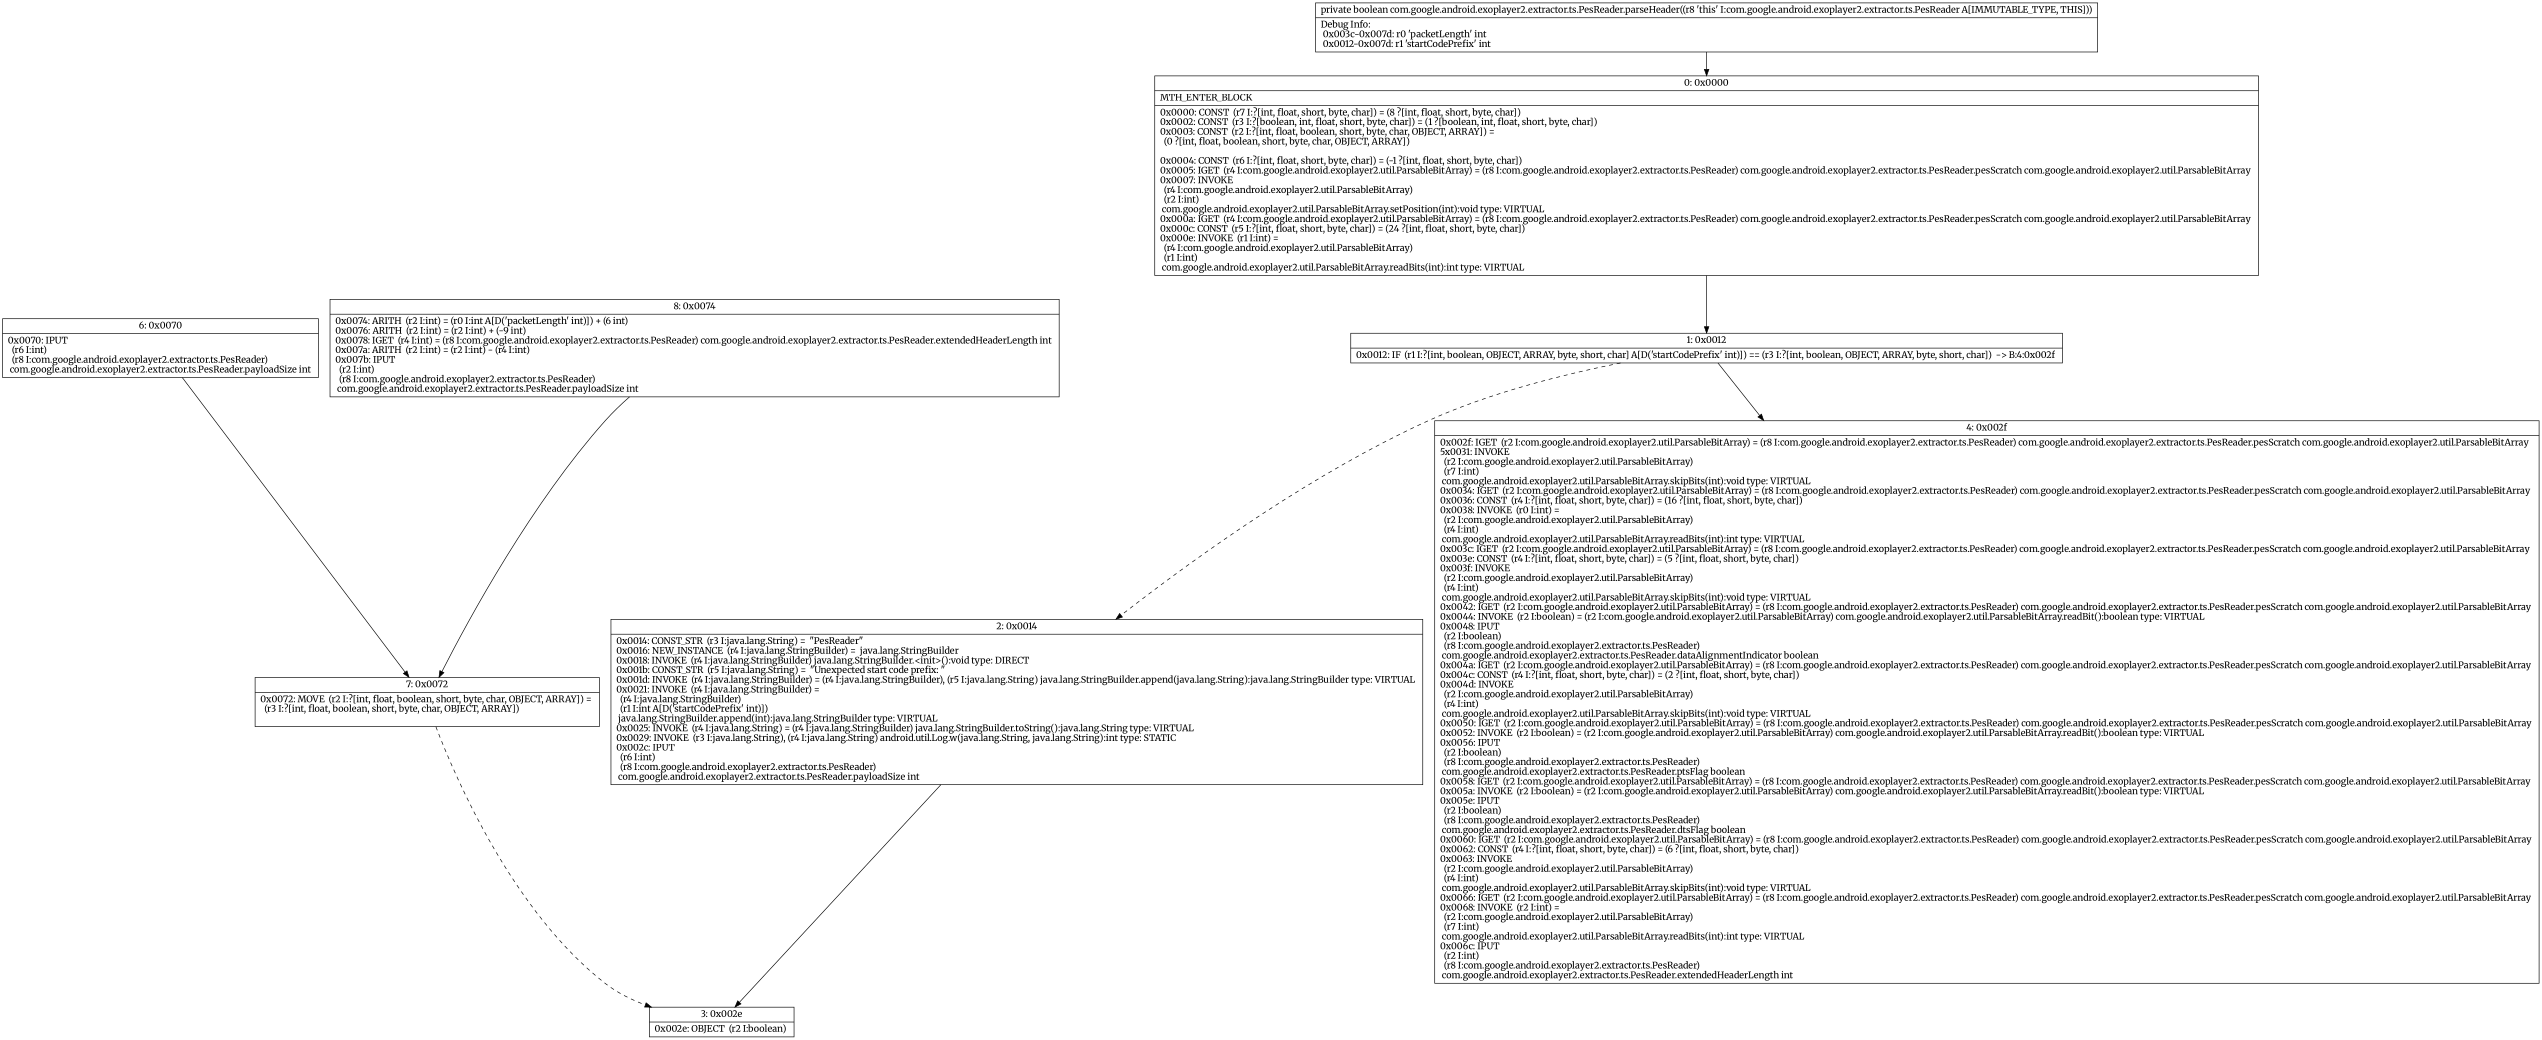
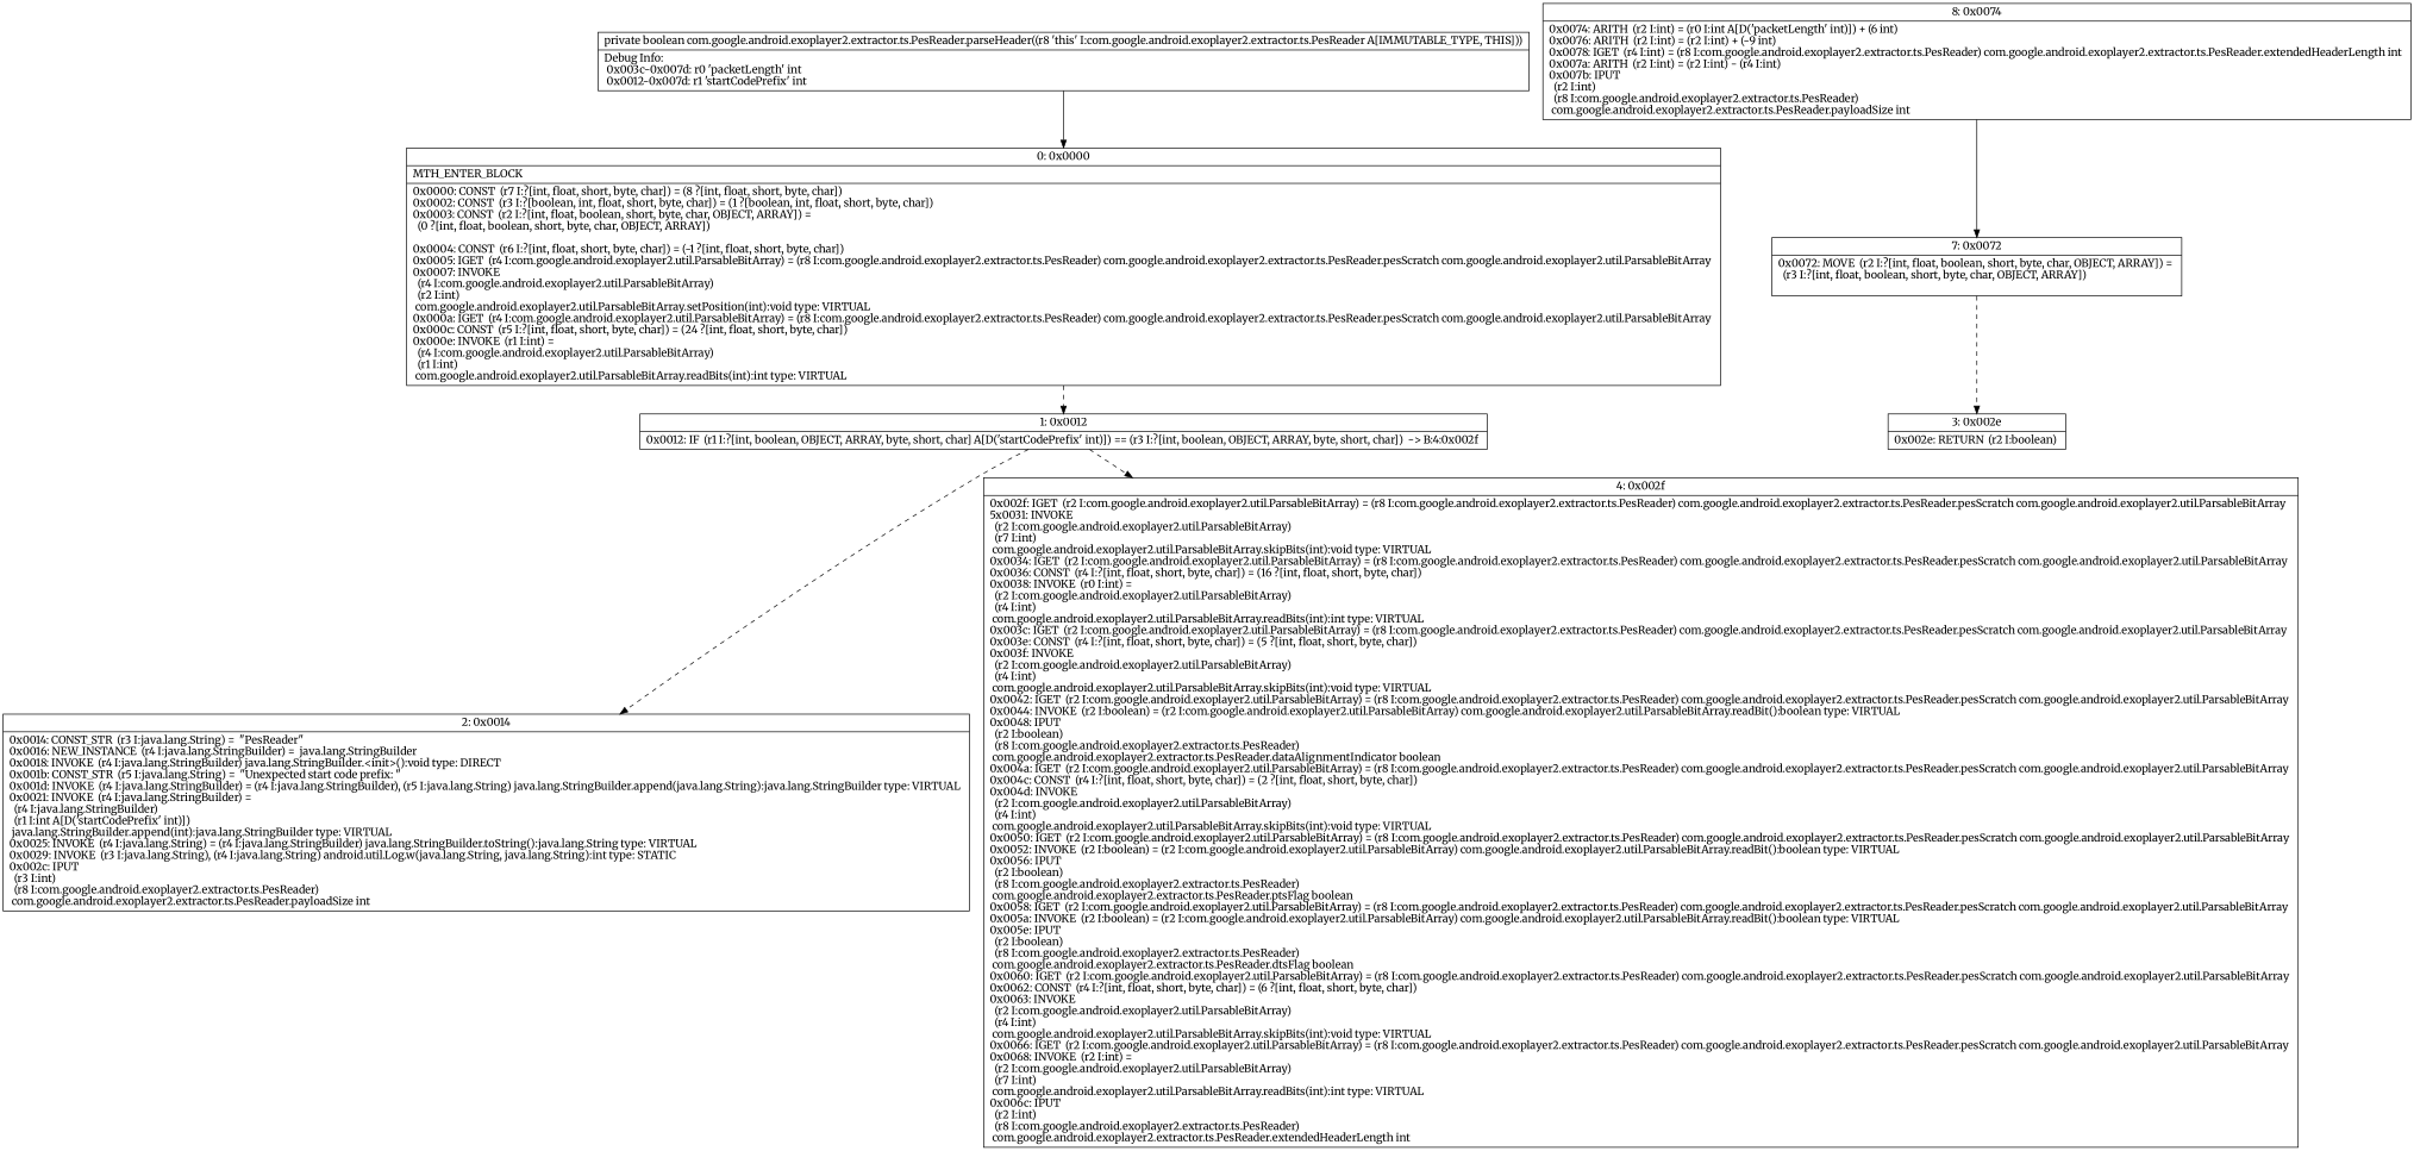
  digraph {
    fontname=Merriweather
    node [fontname=Merriweather shape=record]
    edge [fontname=Merriweather]
    n1 [label="{0\:\ 0x0000|MTH_ENTER_BLOCK\l|0x0000: CONST  (r7 I:?[int, float, short, byte, char]) = (8 ?[int, float, short, byte, char]) \l0x0002: CONST  (r3 I:?[boolean, int, float, short, byte, char]) = (1 ?[boolean, int, float, short, byte, char]) \l0x0003: CONST  (r2 I:?[int, float, boolean, short, byte, char, OBJECT, ARRAY]) = \l  (0 ?[int, float, boolean, short, byte, char, OBJECT, ARRAY])\l \l0x0004: CONST  (r6 I:?[int, float, short, byte, char]) = (\-1 ?[int, float, short, byte, char]) \l0x0005: IGET  (r4 I:com.google.android.exoplayer2.util.ParsableBitArray) = (r8 I:com.google.android.exoplayer2.extractor.ts.PesReader) com.google.android.exoplayer2.extractor.ts.PesReader.pesScratch com.google.android.exoplayer2.util.ParsableBitArray \l0x0007: INVOKE  \l  (r4 I:com.google.android.exoplayer2.util.ParsableBitArray)\l  (r2 I:int)\l com.google.android.exoplayer2.util.ParsableBitArray.setPosition(int):void type: VIRTUAL \l0x000a: IGET  (r4 I:com.google.android.exoplayer2.util.ParsableBitArray) = (r8 I:com.google.android.exoplayer2.extractor.ts.PesReader) com.google.android.exoplayer2.extractor.ts.PesReader.pesScratch com.google.android.exoplayer2.util.ParsableBitArray \l0x000c: CONST  (r5 I:?[int, float, short, byte, char]) = (24 ?[int, float, short, byte, char]) \l0x000e: INVOKE  (r1 I:int) = \l  (r4 I:com.google.android.exoplayer2.util.ParsableBitArray)\l  (r1 I:int)\l com.google.android.exoplayer2.util.ParsableBitArray.readBits(int):int type: VIRTUAL \l}"]
    n2 [label="{1\:\ 0x0012|0x0012: IF  (r1 I:?[int, boolean, OBJECT, ARRAY, byte, short, char] A[D('startCodePrefix' int)]) == (r3 I:?[int, boolean, OBJECT, ARRAY, byte, short, char])  \-\> B:4:0x002f \l}"]
-   n3 [label="{2\:\ 0x0014|0x0014: CONST_STR  (r3 I:java.lang.String) =  \"PesReader\" \l0x0016: NEW_INSTANCE  (r4 I:java.lang.StringBuilder) =  java.lang.StringBuilder \l0x0018: INVOKE  (r4 I:java.lang.StringBuilder) java.lang.StringBuilder.\<init\>():void type: DIRECT \l0x001b: CONST_STR  (r5 I:java.lang.String) =  \"Unexpected start code prefix: \" \l0x001d: INVOKE  (r4 I:java.lang.StringBuilder) = (r4 I:java.lang.StringBuilder), (r5 I:java.lang.String) java.lang.StringBuilder.append(java.lang.String):java.lang.StringBuilder type: VIRTUAL \l0x0021: INVOKE  (r4 I:java.lang.StringBuilder) = \l  (r4 I:java.lang.StringBuilder)\l  (r1 I:int A[D('startCodePrefix' int)])\l java.lang.StringBuilder.append(int):java.lang.StringBuilder type: VIRTUAL \l0x0025: INVOKE  (r4 I:java.lang.String) = (r4 I:java.lang.StringBuilder) java.lang.StringBuilder.toString():java.lang.String type: VIRTUAL \l0x0029: INVOKE  (r3 I:java.lang.String), (r4 I:java.lang.String) android.util.Log.w(java.lang.String, java.lang.String):int type: STATIC \l0x002c: IPUT  \l  (r6 I:int)\l  (r8 I:com.google.android.exoplayer2.extractor.ts.PesReader)\l com.google.android.exoplayer2.extractor.ts.PesReader.payloadSize int \l}"]
+   n3 [label="{2\:\ 0x0014|0x0014: CONST_STR  (r3 I:java.lang.String) =  \"PesReader\" \l0x0016: NEW_INSTANCE  (r4 I:java.lang.StringBuilder) =  java.lang.StringBuilder \l0x0018: INVOKE  (r4 I:java.lang.StringBuilder) java.lang.StringBuilder.\<init\>():void type: DIRECT \l0x001b: CONST_STR  (r5 I:java.lang.String) =  \"Unexpected start code prefix: \" \l0x001d: INVOKE  (r4 I:java.lang.StringBuilder) = (r4 I:java.lang.StringBuilder), (r5 I:java.lang.String) java.lang.StringBuilder.append(java.lang.String):java.lang.StringBuilder type: VIRTUAL \l0x0021: INVOKE  (r4 I:java.lang.StringBuilder) = \l  (r4 I:java.lang.StringBuilder)\l  (r1 I:int A[D('startCodePrefix' int)])\l java.lang.StringBuilder.append(int):java.lang.StringBuilder type: VIRTUAL \l0x0025: INVOKE  (r4 I:java.lang.String) = (r4 I:java.lang.StringBuilder) java.lang.StringBuilder.toString():java.lang.String type: VIRTUAL \l0x0029: INVOKE  (r3 I:java.lang.String), (r4 I:java.lang.String) android.util.Log.w(java.lang.String, java.lang.String):int type: STATIC \l0x002c: IPUT  \l  (r3 I:int)\l  (r8 I:com.google.android.exoplayer2.extractor.ts.PesReader)\l com.google.android.exoplayer2.extractor.ts.PesReader.payloadSize int \l}"]
    n4 [label="{4\:\ 0x002f|0x002f: IGET  (r2 I:com.google.android.exoplayer2.util.ParsableBitArray) = (r8 I:com.google.android.exoplayer2.extractor.ts.PesReader) com.google.android.exoplayer2.extractor.ts.PesReader.pesScratch com.google.android.exoplayer2.util.ParsableBitArray \l5x0031: INVOKE  \l  (r2 I:com.google.android.exoplayer2.util.ParsableBitArray)\l  (r7 I:int)\l com.google.android.exoplayer2.util.ParsableBitArray.skipBits(int):void type: VIRTUAL \l0x0034: IGET  (r2 I:com.google.android.exoplayer2.util.ParsableBitArray) = (r8 I:com.google.android.exoplayer2.extractor.ts.PesReader) com.google.android.exoplayer2.extractor.ts.PesReader.pesScratch com.google.android.exoplayer2.util.ParsableBitArray \l0x0036: CONST  (r4 I:?[int, float, short, byte, char]) = (16 ?[int, float, short, byte, char]) \l0x0038: INVOKE  (r0 I:int) = \l  (r2 I:com.google.android.exoplayer2.util.ParsableBitArray)\l  (r4 I:int)\l com.google.android.exoplayer2.util.ParsableBitArray.readBits(int):int type: VIRTUAL \l0x003c: IGET  (r2 I:com.google.android.exoplayer2.util.ParsableBitArray) = (r8 I:com.google.android.exoplayer2.extractor.ts.PesReader) com.google.android.exoplayer2.extractor.ts.PesReader.pesScratch com.google.android.exoplayer2.util.ParsableBitArray \l0x003e: CONST  (r4 I:?[int, float, short, byte, char]) = (5 ?[int, float, short, byte, char]) \l0x003f: INVOKE  \l  (r2 I:com.google.android.exoplayer2.util.ParsableBitArray)\l  (r4 I:int)\l com.google.android.exoplayer2.util.ParsableBitArray.skipBits(int):void type: VIRTUAL \l0x0042: IGET  (r2 I:com.google.android.exoplayer2.util.ParsableBitArray) = (r8 I:com.google.android.exoplayer2.extractor.ts.PesReader) com.google.android.exoplayer2.extractor.ts.PesReader.pesScratch com.google.android.exoplayer2.util.ParsableBitArray \l0x0044: INVOKE  (r2 I:boolean) = (r2 I:com.google.android.exoplayer2.util.ParsableBitArray) com.google.android.exoplayer2.util.ParsableBitArray.readBit():boolean type: VIRTUAL \l0x0048: IPUT  \l  (r2 I:boolean)\l  (r8 I:com.google.android.exoplayer2.extractor.ts.PesReader)\l com.google.android.exoplayer2.extractor.ts.PesReader.dataAlignmentIndicator boolean \l0x004a: IGET  (r2 I:com.google.android.exoplayer2.util.ParsableBitArray) = (r8 I:com.google.android.exoplayer2.extractor.ts.PesReader) com.google.android.exoplayer2.extractor.ts.PesReader.pesScratch com.google.android.exoplayer2.util.ParsableBitArray \l0x004c: CONST  (r4 I:?[int, float, short, byte, char]) = (2 ?[int, float, short, byte, char]) \l0x004d: INVOKE  \l  (r2 I:com.google.android.exoplayer2.util.ParsableBitArray)\l  (r4 I:int)\l com.google.android.exoplayer2.util.ParsableBitArray.skipBits(int):void type: VIRTUAL \l0x0050: IGET  (r2 I:com.google.android.exoplayer2.util.ParsableBitArray) = (r8 I:com.google.android.exoplayer2.extractor.ts.PesReader) com.google.android.exoplayer2.extractor.ts.PesReader.pesScratch com.google.android.exoplayer2.util.ParsableBitArray \l0x0052: INVOKE  (r2 I:boolean) = (r2 I:com.google.android.exoplayer2.util.ParsableBitArray) com.google.android.exoplayer2.util.ParsableBitArray.readBit():boolean type: VIRTUAL \l0x0056: IPUT  \l  (r2 I:boolean)\l  (r8 I:com.google.android.exoplayer2.extractor.ts.PesReader)\l com.google.android.exoplayer2.extractor.ts.PesReader.ptsFlag boolean \l0x0058: IGET  (r2 I:com.google.android.exoplayer2.util.ParsableBitArray) = (r8 I:com.google.android.exoplayer2.extractor.ts.PesReader) com.google.android.exoplayer2.extractor.ts.PesReader.pesScratch com.google.android.exoplayer2.util.ParsableBitArray \l0x005a: INVOKE  (r2 I:boolean) = (r2 I:com.google.android.exoplayer2.util.ParsableBitArray) com.google.android.exoplayer2.util.ParsableBitArray.readBit():boolean type: VIRTUAL \l0x005e: IPUT  \l  (r2 I:boolean)\l  (r8 I:com.google.android.exoplayer2.extractor.ts.PesReader)\l com.google.android.exoplayer2.extractor.ts.PesReader.dtsFlag boolean \l0x0060: IGET  (r2 I:com.google.android.exoplayer2.util.ParsableBitArray) = (r8 I:com.google.android.exoplayer2.extractor.ts.PesReader) com.google.android.exoplayer2.extractor.ts.PesReader.pesScratch com.google.android.exoplayer2.util.ParsableBitArray \l0x0062: CONST  (r4 I:?[int, float, short, byte, char]) = (6 ?[int, float, short, byte, char]) \l0x0063: INVOKE  \l  (r2 I:com.google.android.exoplayer2.util.ParsableBitArray)\l  (r4 I:int)\l com.google.android.exoplayer2.util.ParsableBitArray.skipBits(int):void type: VIRTUAL \l0x0066: IGET  (r2 I:com.google.android.exoplayer2.util.ParsableBitArray) = (r8 I:com.google.android.exoplayer2.extractor.ts.PesReader) com.google.android.exoplayer2.extractor.ts.PesReader.pesScratch com.google.android.exoplayer2.util.ParsableBitArray \l0x0068: INVOKE  (r2 I:int) = \l  (r2 I:com.google.android.exoplayer2.util.ParsableBitArray)\l  (r7 I:int)\l com.google.android.exoplayer2.util.ParsableBitArray.readBits(int):int type: VIRTUAL \l0x006c: IPUT  \l  (r2 I:int)\l  (r8 I:com.google.android.exoplayer2.extractor.ts.PesReader)\l com.google.android.exoplayer2.extractor.ts.PesReader.extendedHeaderLength int \l}"]
-   n5 [label="{3\:\ 0x002e|0x002e: OBJECT  (r2 I:boolean) \l}"]
-   n6 [label="{6\:\ 0x0070|0x0070: IPUT  \l  (r6 I:int)\l  (r8 I:com.google.android.exoplayer2.extractor.ts.PesReader)\l com.google.android.exoplayer2.extractor.ts.PesReader.payloadSize int \l}"]
+   n5 [label="{3\:\ 0x002e|0x002e: RETURN  (r2 I:boolean) \l}"]
    n7 [label="{7\:\ 0x0072|0x0072: MOVE  (r2 I:?[int, float, boolean, short, byte, char, OBJECT, ARRAY]) = \l  (r3 I:?[int, float, boolean, short, byte, char, OBJECT, ARRAY])\l \l}"]
    n8 [label="{8\:\ 0x0074|0x0074: ARITH  (r2 I:int) = (r0 I:int A[D('packetLength' int)]) + (6 int) \l0x0076: ARITH  (r2 I:int) = (r2 I:int) + (\-9 int) \l0x0078: IGET  (r4 I:int) = (r8 I:com.google.android.exoplayer2.extractor.ts.PesReader) com.google.android.exoplayer2.extractor.ts.PesReader.extendedHeaderLength int \l0x007a: ARITH  (r2 I:int) = (r2 I:int) \- (r4 I:int) \l0x007b: IPUT  \l  (r2 I:int)\l  (r8 I:com.google.android.exoplayer2.extractor.ts.PesReader)\l com.google.android.exoplayer2.extractor.ts.PesReader.payloadSize int \l}"]
    n9 [label="{private boolean com.google.android.exoplayer2.extractor.ts.PesReader.parseHeader((r8 'this' I:com.google.android.exoplayer2.extractor.ts.PesReader A[IMMUTABLE_TYPE, THIS]))  | Debug Info:\l  0x003c\-0x007d: r0 'packetLength' int\l  0x0012\-0x007d: r1 'startCodePrefix' int\l}"]
-   n1 -> n2
+   n1 -> n2 [style=dashed]
    n2 -> n3 [style=dashed]
-   n2 -> n4
-   n3 -> n5
-   n6 -> n7
+   n2 -> n4 [style=dashed]
    n7 -> n5 [style=dashed]
    n8 -> n7
    n9 -> n1
  }
